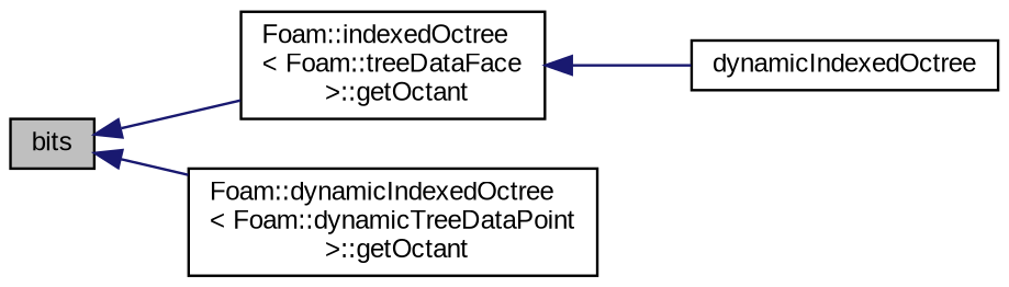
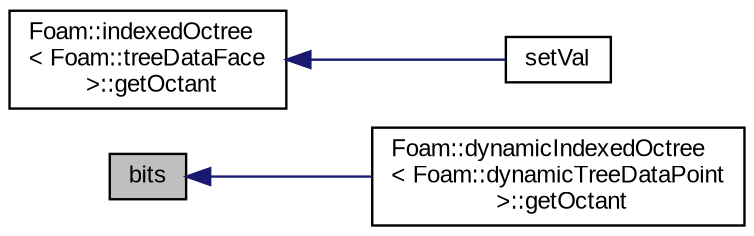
  digraph {
    fontname="Liberation Sans"
    rankdir=LR
    node [color=black fontname="Liberation Sans" fontsize=10 shape=record]
    edge [color=midnightblue dir=back fontname="Liberation Sans" fontsize=10 labelfontname=FreeSans labelfontsize=10 style=solid]
    n1 [fillcolor=grey75 fontcolor=black height=0.2 label=bits style=filled width=0.4]
    n2 [height=0.2 label="Foam::indexedOctree\l\< Foam::treeDataFace\l \>::getOctant" width=0.4]
    n3 [height=0.2 label="Foam::dynamicIndexedOctree\l\< Foam::dynamicTreeDataPoint\l \>::getOctant" width=0.4]
-   n4 [height=0.2 label=dynamicIndexedOctree width=0.4]
-   n1 -> n2
+   n4 [height=0.2 label=setVal width=0.4]
    n1 -> n3
    n2 -> n4
  }
